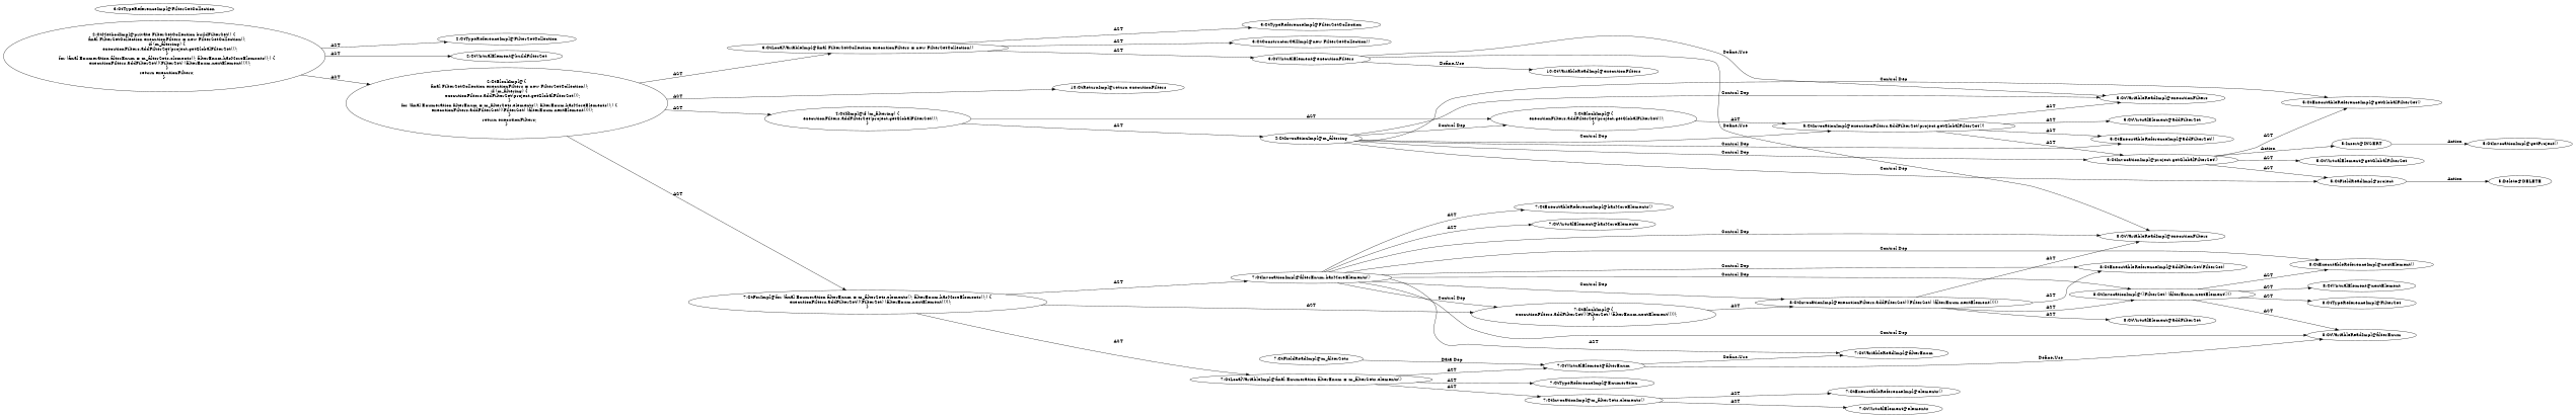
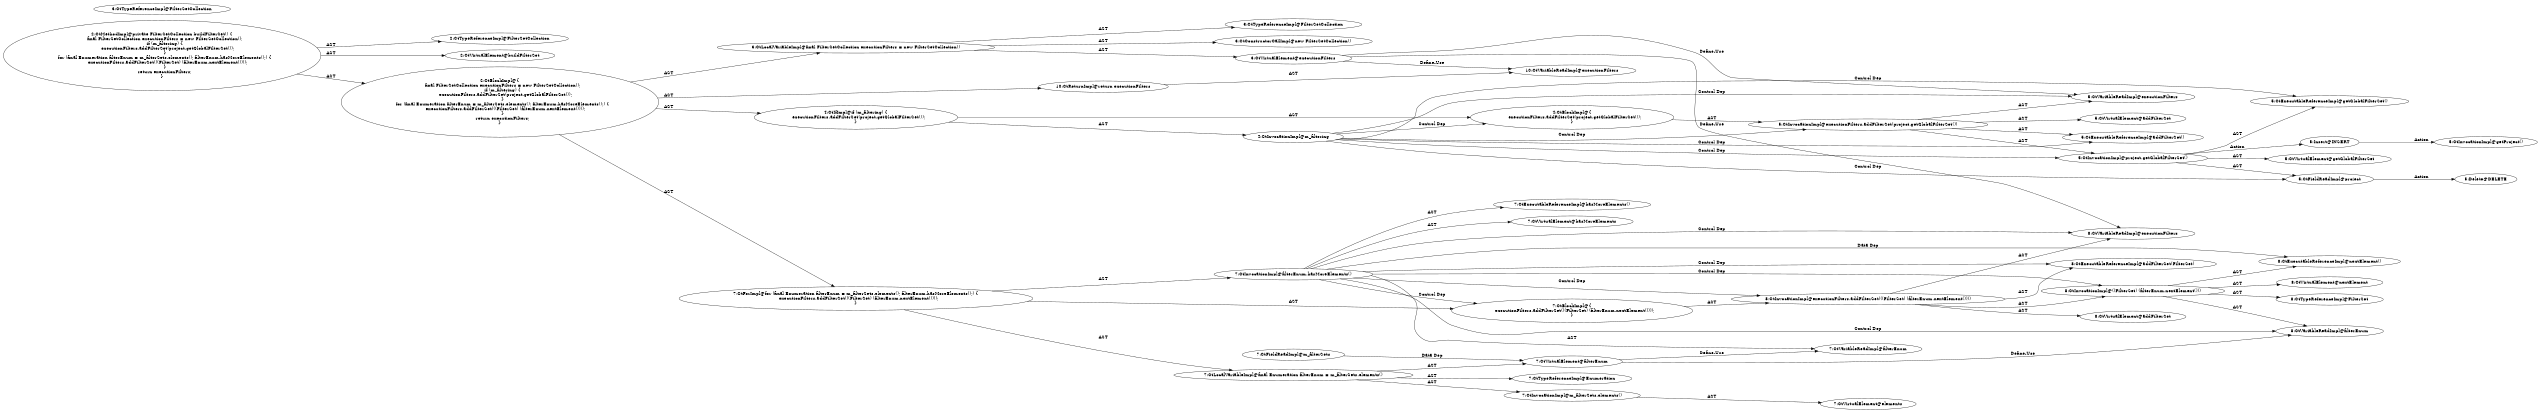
  digraph {
    rankdir=LR
    node [shape=ellipse]
    n1 [label="2:CtTypeReferenceImpl@FilterSetCollection"]
    n2 [label="2:CtVirtualElement@buildFilterSet"]
    n3 [label="3:CtTypeReferenceImpl@FilterSetCollection"]
    n4 [label="3:CtTypeReferenceImpl@FilterSetCollection"]
    n5 [label="3:CtConstructorCallImpl@new FilterSetCollection()"]
    n6 [label="3:CtVirtualElement@executionFilters"]
    n7 [label="5:CtVariableReadImpl@executionFilters"]
    n8 [label="8:CtVariableReadImpl@executionFilters"]
    n9 [label="10:CtVariableReadImpl@executionFilters"]
    n10 [label="3:CtLocalVariableImpl@final FilterSetCollection executionFilters = new FilterSetCollection()"]
    n11 [label="4:CtInvocationImpl@m_filtering"]
    n12 [label="5:CtExecutableReferenceImpl@addFilterSet()"]
    n13 [label="5:CtExecutableReferenceImpl@getGlobalFilterSet()"]
    n14 [label="5:CtFieldReadImpl@project"]
    n15 [label="5:CtInvocationImpl@project.getGlobalFilterSet()"]
    n16 [label="5:CtInvocationImpl@executionFilters.addFilterSet(project.getGlobalFilterSet())"]
    n17 [label="4:CtBlockImpl@\{\n    executionFilters.addFilterSet(project.getGlobalFilterSet());\n\}"]
    n18 [label="5:Delete@DELETE"]
    n19 [label="5:CtVirtualElement@getGlobalFilterSet"]
    n20 [label="5:Insert@INSERT"]
    n21 [label="5:CtVirtualElement@addFilterSet"]
    n22 [label="5:CtInvocationImpl@getProject()"]
    n23 [label="4:CtIfImpl@if (m_filtering) \{\n    executionFilters.addFilterSet(project.getGlobalFilterSet());\n\}"]
    n24 [label="7:CtTypeReferenceImpl@Enumeration"]
-   n25 [label="7:CtExecutableReferenceImpl@elements()"]
    n26 [label="7:CtVirtualElement@elements"]
    n27 [label="7:CtFieldReadImpl@m_filterSets"]
    n28 [label="7:CtVirtualElement@filterEnum"]
    n29 [label="7:CtVariableReadImpl@filterEnum"]
    n30 [label="8:CtVariableReadImpl@filterEnum"]
    n31 [label="7:CtInvocationImpl@m_filterSets.elements()"]
    n32 [label="7:CtLocalVariableImpl@final Enumeration filterEnum = m_filterSets.elements()"]
    n33 [label="7:CtExecutableReferenceImpl@hasMoreElements()"]
    n34 [label="7:CtVirtualElement@hasMoreElements"]
    n35 [label="7:CtInvocationImpl@filterEnum.hasMoreElements()"]
    n36 [label="8:CtExecutableReferenceImpl@addFilterSet(FilterSet)"]
    n37 [label="8:CtExecutableReferenceImpl@nextElement()"]
    n38 [label="8:CtInvocationImpl@((FilterSet) (filterEnum.nextElement()))"]
    n39 [label="8:CtInvocationImpl@executionFilters.addFilterSet(((FilterSet) (filterEnum.nextElement())))"]
    n40 [label="7:CtBlockImpl@\{\n    executionFilters.addFilterSet(((FilterSet) (filterEnum.nextElement())));\n\}"]
    n41 [label="8:CtVirtualElement@nextElement"]
    n42 [label="8:CtTypeReferenceImpl@FilterSet"]
    n43 [label="8:CtVirtualElement@addFilterSet"]
    n44 [label="7:CtForImpl@for (final Enumeration filterEnum = m_filterSets.elements(); filterEnum.hasMoreElements();) \{\n    executionFilters.addFilterSet(((FilterSet) (filterEnum.nextElement())));\n\}"]
    n45 [label="10:CtReturnImpl@return executionFilters"]
    n46 [label="2:CtBlockImpl@\{\n    final FilterSetCollection executionFilters = new FilterSetCollection();\n    if (m_filtering) \{\n        executionFilters.addFilterSet(project.getGlobalFilterSet());\n    \}\n    for (final Enumeration filterEnum = m_filterSets.elements(); filterEnum.hasMoreElements();) \{\n        executionFilters.addFilterSet(((FilterSet) (filterEnum.nextElement())));\n    \}\n    return executionFilters;\n\}"]
    n47 [label="2:CtMethodImpl@private FilterSetCollection buildFilterSet() \{\n    final FilterSetCollection executionFilters = new FilterSetCollection();\n    if (m_filtering) \{\n        executionFilters.addFilterSet(project.getGlobalFilterSet());\n    \}\n    for (final Enumeration filterEnum = m_filterSets.elements(); filterEnum.hasMoreElements();) \{\n        executionFilters.addFilterSet(((FilterSet) (filterEnum.nextElement())));\n    \}\n    return executionFilters;\n\}"]
    n6 -> n7 [label="Define-Use"]
    n6 -> n8 [label="Define-Use"]
    n6 -> n9 [label="Define-Use"]
    n10 -> n3 [label=AST]
    n10 -> n5 [label=AST]
    n10 -> n6 [label=AST]
    n11 -> n7 [label="Control Dep"]
    n11 -> n12 [label="Control Dep"]
    n11 -> n13 [label="Control Dep"]
    n11 -> n14 [label="Control Dep"]
    n11 -> n15 [label="Control Dep"]
    n11 -> n16 [label="Control Dep"]
    n11 -> n17 [label="Control Dep"]
    n14 -> n18 [label=Action]
    n15 -> n13 [label=AST]
    n15 -> n14 [label=AST]
    n15 -> n19 [label=AST]
    n15 -> n20 [label=Action]
    n16 -> n7 [label=AST]
    n16 -> n12 [label=AST]
    n16 -> n15 [label=AST]
    n16 -> n21 [label=AST]
    n17 -> n16 [label=AST]
    n20 -> n22 [label=Action]
    n23 -> n11 [label=AST]
    n23 -> n17 [label=AST]
    n27 -> n28 [label="Data Dep"]
    n28 -> n29 [label="Define-Use"]
    n28 -> n30 [label="Define-Use"]
-   n31 -> n25 [label=AST]
    n31 -> n26 [label=AST]
    n32 -> n24 [label=AST]
    n32 -> n28 [label=AST]
    n32 -> n31 [label=AST]
    n35 -> n8 [label="Control Dep"]
    n35 -> n29 [label=AST]
    n35 -> n30 [label="Control Dep"]
    n35 -> n33 [label=AST]
    n35 -> n34 [label=AST]
    n35 -> n36 [label="Control Dep"]
-   n35 -> n37 [label="Control Dep"]
+   n35 -> n37 [label="Data Dep"]
    n35 -> n38 [label="Control Dep"]
    n35 -> n39 [label="Control Dep"]
    n35 -> n40 [label="Control Dep"]
    n38 -> n30 [label=AST]
    n38 -> n37 [label=AST]
    n38 -> n41 [label=AST]
    n38 -> n42 [label=AST]
    n39 -> n8 [label=AST]
    n39 -> n36 [label=AST]
    n39 -> n38 [label=AST]
    n39 -> n43 [label=AST]
    n40 -> n39 [label=AST]
    n44 -> n32 [label=AST]
    n44 -> n35 [label=AST]
    n44 -> n40 [label=AST]
+   n45 -> n9 [label=AST]
    n46 -> n10 [label=AST]
    n46 -> n23 [label=AST]
    n46 -> n44 [label=AST]
    n46 -> n45 [label=AST]
    n47 -> n1 [label=AST]
    n47 -> n2 [label=AST]
    n47 -> n46 [label=AST]
  }
